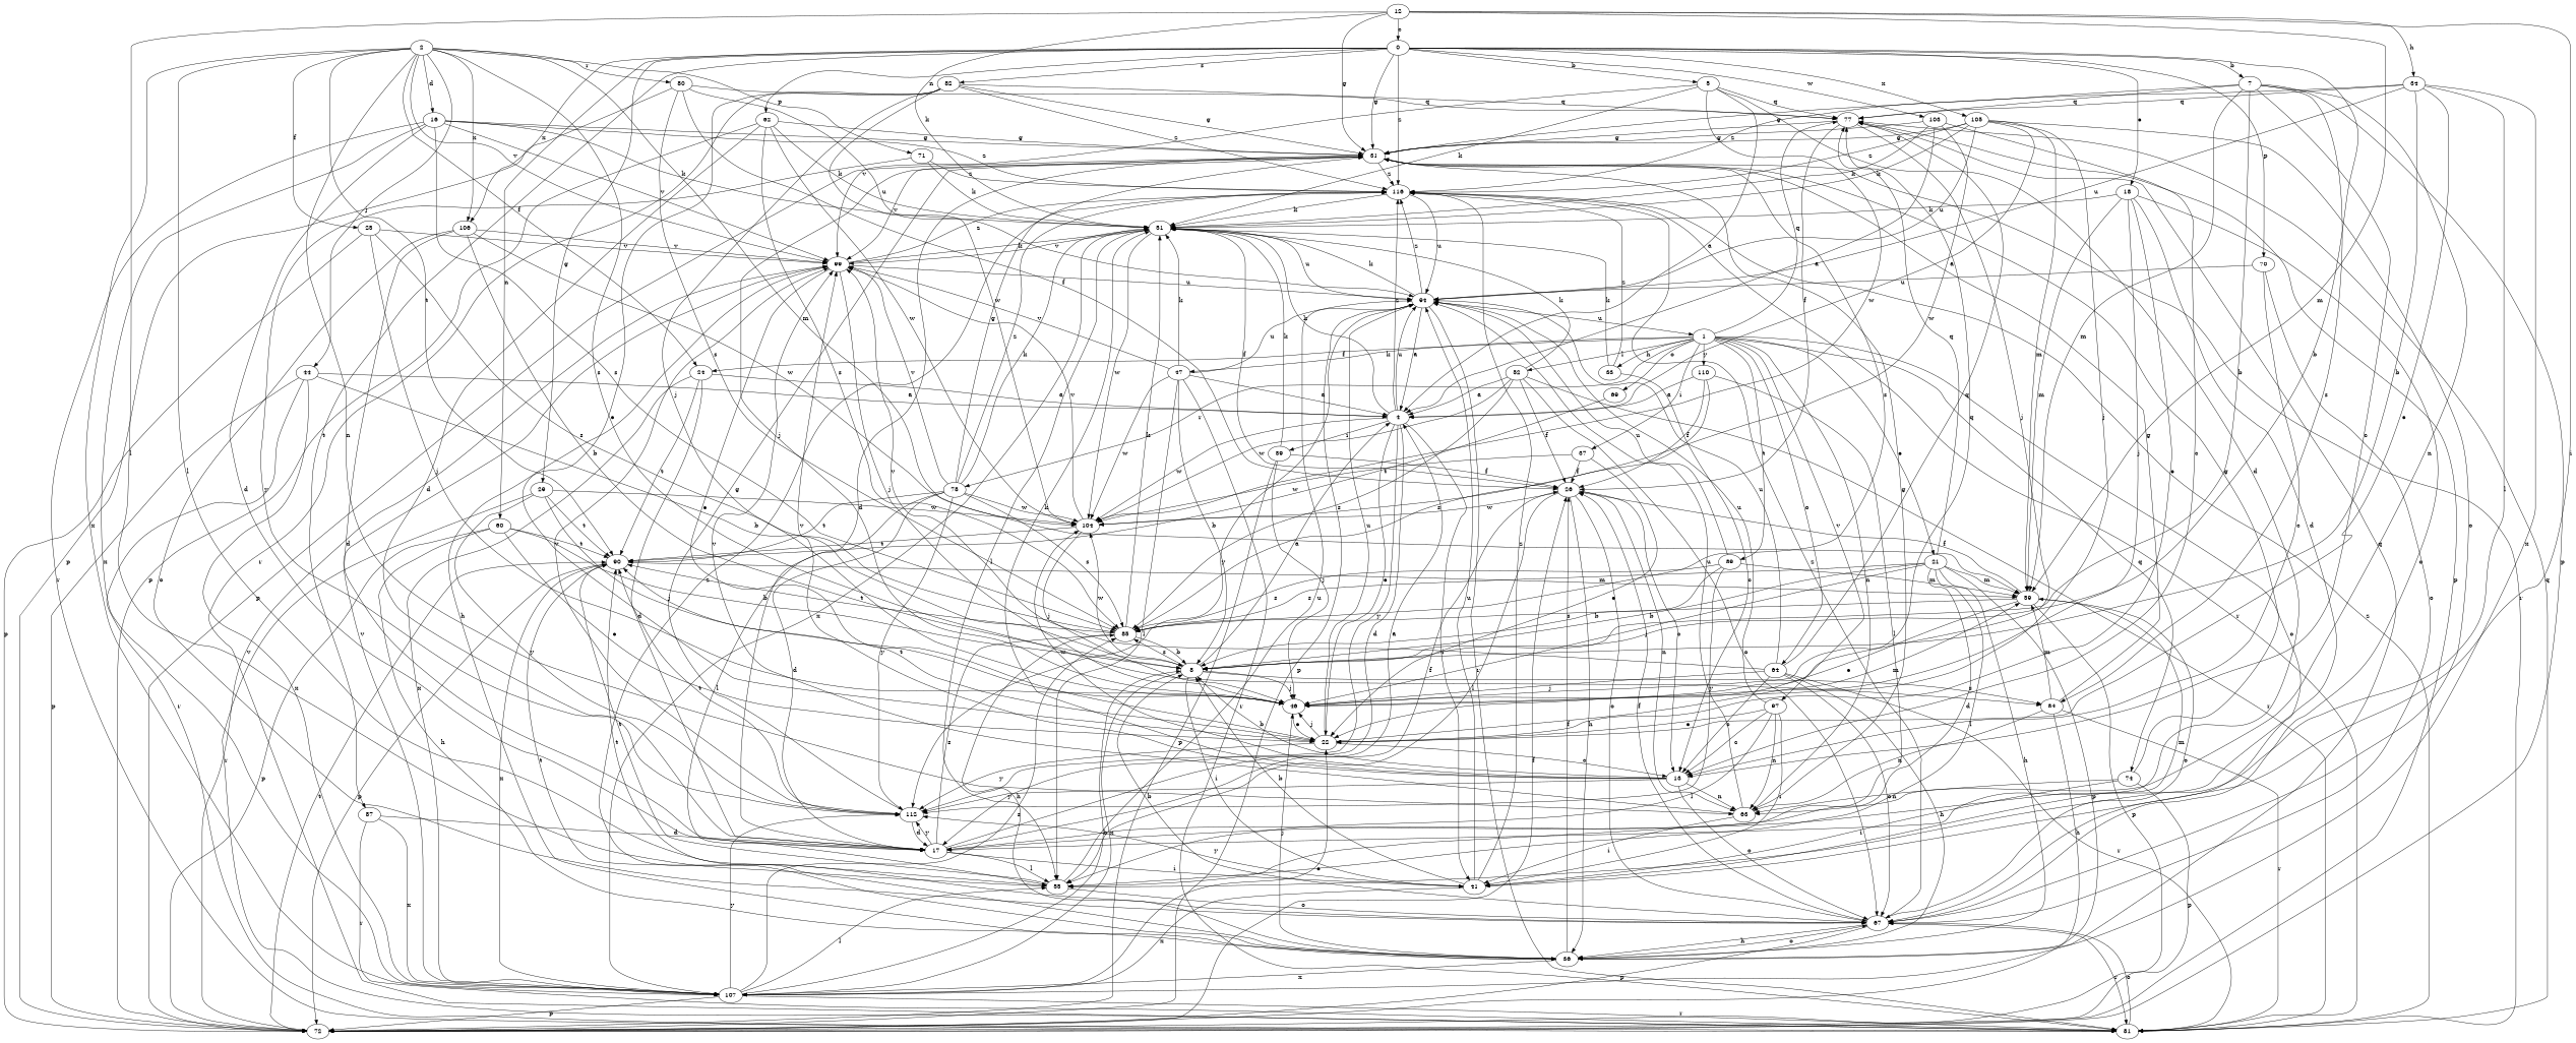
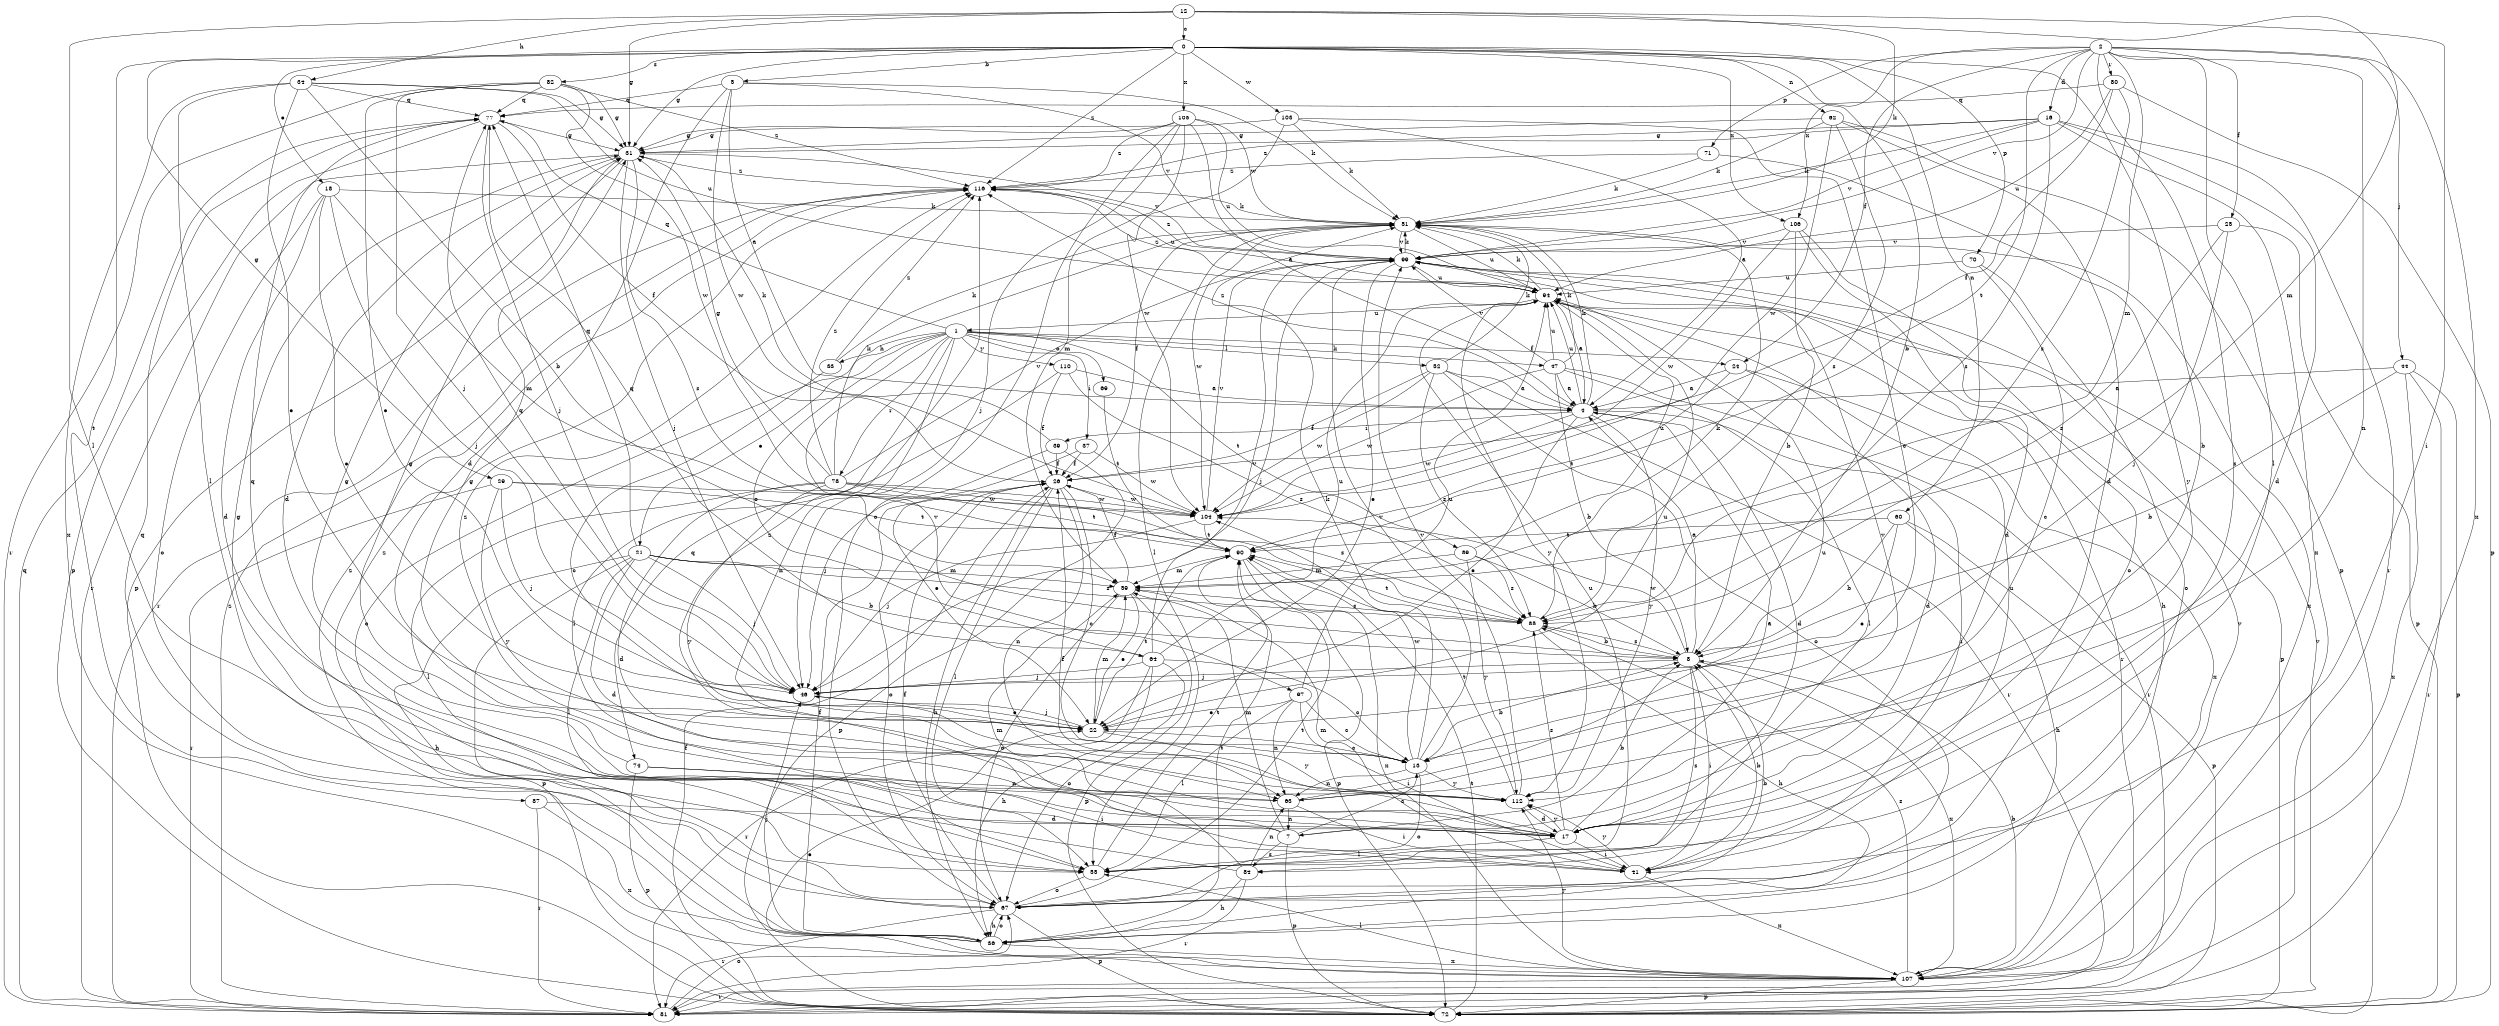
  strict digraph {
    0
    5
    7
    8
    18
    29
    31
    60
    62
    70
    82
    87
    103
    105
    106
    116
    77
    99
    4
    17
    51
    104
    63
    59
    84
    13
    72
    107
    41
    46
    85
    12
    55
    34
    67
    22
    90
    112
    81
    36
    94
    1
    21
    24
    33
    37
    47
    52
    64
    n50 [label=69]
    74
    78
    89
    97
    110
    26
    2
    16
    25
    44
    71
    80
    39
    0 -> 5 [label=b]
    0 -> 7 [label=b]
    0 -> 8 [label=b]
    0 -> 18 [label=e]
    0 -> 29 [label=g]
    0 -> 31 [label=g]
    0 -> 60 [label=n]
    0 -> 62 [label=n]
    0 -> 70 [label=p]
    0 -> 82 [label=s]
    0 -> 87 [label=t]
    0 -> 103 [label=w]
    0 -> 105 [label=x]
    0 -> 106 [label=x]
    0 -> 116 [label=z]
    5 -> 77 [label=q]
    5 -> 99 [label=v]
    5 -> 4 [label=a]
    5 -> 17 [label=d]
    5 -> 51 [label=k]
    5 -> 104 [label=w]
    7 -> 8 [label=b]
    7 -> 116 [label=z]
    7 -> 77 [label=q]
-   7 -> 63 [label=n]
+   63 -> 7 [label=n]
    7 -> 59 [label=m]
    7 -> 84 [label=s]
    7 -> 13 [label=c]
    7 -> 72 [label=p]
    8 -> 4 [label=a]
    8 -> 104 [label=w]
    8 -> 84 [label=s]
    8 -> 107 [label=x]
    8 -> 41 [label=i]
    8 -> 46 [label=j]
    8 -> 85 [label=s]
    18 -> 17 [label=d]
    18 -> 51 [label=k]
    18 -> 59 [label=m]
    18 -> 46 [label=j]
    18 -> 67 [label=o]
    18 -> 22 [label=e]
    29 -> 104 [label=w]
    29 -> 46 [label=j]
    29 -> 90 [label=t]
    29 -> 112 [label=y]
    29 -> 81 [label=r]
    31 -> 116 [label=z]
    31 -> 99 [label=v]
    31 -> 17 [label=d]
    31 -> 72 [label=p]
    31 -> 46 [label=j]
    31 -> 85 [label=s]
    31 -> 81 [label=r]
    60 -> 8 [label=b]
    60 -> 72 [label=p]
    60 -> 22 [label=e]
    60 -> 90 [label=t]
    60 -> 36 [label=h]
    62 -> 31 [label=g]
    62 -> 17 [label=d]
    62 -> 51 [label=k]
    62 -> 104 [label=w]
    62 -> 72 [label=p]
    62 -> 85 [label=s]
    70 -> 13 [label=c]
    70 -> 67 [label=o]
    70 -> 94 [label=u]
    82 -> 31 [label=g]
    82 -> 116 [label=z]
    82 -> 77 [label=q]
    82 -> 104 [label=w]
    82 -> 46 [label=j]
    82 -> 22 [label=e]
    82 -> 81 [label=r]
    87 -> 17 [label=d]
    87 -> 107 [label=x]
    87 -> 81 [label=r]
    103 -> 31 [label=g]
    103 -> 4 [label=a]
    103 -> 51 [label=k]
    103 -> 104 [label=w]
    103 -> 13 [label=c]
    105 -> 31 [label=g]
    105 -> 116 [label=z]
    105 -> 4 [label=a]
-   105 -> 51 [label=k]
+   105 -> 51 [label=w]
    105 -> 59 [label=m]
    105 -> 46 [label=j]
    105 -> 67 [label=o]
    105 -> 94 [label=u]
    106 -> 8 [label=b]
    106 -> 99 [label=v]
    106 -> 17 [label=d]
    106 -> 104 [label=w]
    106 -> 67 [label=o]
    116 -> 51 [label=k]
    116 -> 81 [label=r]
    116 -> 94 [label=u]
    77 -> 31 [label=g]
    77 -> 72 [label=p]
    77 -> 46 [label=j]
    77 -> 26 [label=f]
    99 -> 116 [label=z]
    99 -> 51 [label=k]
    99 -> 46 [label=j]
    99 -> 22 [label=e]
    99 -> 36 [label=h]
    99 -> 94 [label=u]
    4 -> 116 [label=z]
    4 -> 17 [label=d]
    4 -> 51 [label=k]
    4 -> 104 [label=w]
    4 -> 41 [label=i]
    4 -> 22 [label=e]
    4 -> 112 [label=y]
    4 -> 94 [label=u]
    4 -> 39 [label=i]
    17 -> 4 [label=a]
    17 -> 41 [label=i]
    17 -> 85 [label=s]
    17 -> 55 [label=l]
    17 -> 112 [label=y]
    17 -> 26 [label=f]
    51 -> 99 [label=v]
    51 -> 104 [label=w]
    51 -> 107 [label=x]
    51 -> 55 [label=l]
    51 -> 94 [label=u]
    51 -> 26 [label=f]
    104 -> 99 [label=v]
    104 -> 46 [label=j]
    104 -> 90 [label=t]
    63 -> 31 [label=g]
    63 -> 99 [label=v]
    63 -> 41 [label=i]
    63 -> 94 [label=u]
    59 -> 72 [label=p]
    59 -> 85 [label=s]
    59 -> 67 [label=o]
    59 -> 22 [label=e]
    59 -> 26 [label=f]
    84 -> 31 [label=g]
    84 -> 63 [label=n]
    84 -> 59 [label=m]
    84 -> 81 [label=r]
    84 -> 36 [label=h]
    13 -> 8 [label=b]
    13 -> 99 [label=v]
    13 -> 51 [label=k]
    13 -> 104 [label=w]
    13 -> 63 [label=n]
    13 -> 67 [label=o]
    13 -> 112 [label=y]
    72 -> 99 [label=v]
    72 -> 90 [label=t]
    72 -> 26 [label=f]
    107 -> 8 [label=b]
    107 -> 99 [label=v]
    107 -> 72 [label=p]
    107 -> 85 [label=s]
    107 -> 55 [label=l]
    107 -> 22 [label=e]
    107 -> 112 [label=y]
    107 -> 81 [label=r]
    41 -> 8 [label=b]
    41 -> 116 [label=z]
    41 -> 59 [label=m]
    41 -> 107 [label=x]
    41 -> 112 [label=y]
    41 -> 94 [label=u]
    46 -> 77 [label=q]
    46 -> 22 [label=e]
    85 -> 8 [label=b]
    85 -> 51 [label=k]
    85 -> 90 [label=t]
    85 -> 36 [label=h]
    12 -> 0 [label=c]
    12 -> 31 [label=g]
    12 -> 51 [label=k]
    12 -> 59 [label=m]
    12 -> 41 [label=i]
    12 -> 55 [label=l]
    12 -> 34 [label=h]
    55 -> 67 [label=o]
    55 -> 90 [label=t]
    55 -> 94 [label=u]
    34 -> 8 [label=b]
    34 -> 31 [label=g]
    34 -> 77 [label=q]
    34 -> 107 [label=x]
    34 -> 55 [label=l]
    34 -> 22 [label=e]
    34 -> 94 [label=u]
    67 -> 8 [label=b]
    67 -> 116 [label=z]
    67 -> 72 [label=p]
    67 -> 90 [label=t]
    67 -> 81 [label=r]
    67 -> 36 [label=h]
    67 -> 26 [label=f]
    22 -> 59 [label=m]
    22 -> 13 [label=c]
    22 -> 46 [label=j]
    22 -> 90 [label=t]
    22 -> 112 [label=y]
    22 -> 94 [label=u]
    90 -> 59 [label=m]
    90 -> 72 [label=p]
    90 -> 107 [label=x]
    112 -> 31 [label=g]
    112 -> 99 [label=v]
    112 -> 17 [label=d]
    112 -> 90 [label=t]
    81 -> 116 [label=z]
    81 -> 77 [label=q]
    81 -> 67 [label=o]
    36 -> 116 [label=z]
    36 -> 77 [label=q]
    36 -> 107 [label=x]
    36 -> 46 [label=j]
    36 -> 67 [label=o]
    36 -> 90 [label=t]
    36 -> 26 [label=f]
    94 -> 116 [label=z]
    94 -> 4 [label=a]
    94 -> 51 [label=k]
    94 -> 72 [label=p]
    94 -> 112 [label=y]
    94 -> 81 [label=r]
    94 -> 1 [label=u]
    1 -> 77 [label=q]
    1 -> 63 [label=n]
    1 -> 67 [label=o]
    1 -> 21 [label=e]
    1 -> 24 [label=f]
    1 -> 33 [label=h]
    1 -> 37 [label=i]
    1 -> 47 [label=k]
    1 -> 52 [label=l]
    1 -> 64 [label=o]
    1 -> n50 [label=o]
    1 -> 74 [label=q]
    1 -> 78 [label=r]
    1 -> 89 [label=t]
    1 -> 97 [label=v]
    1 -> 110 [label=y]
    21 -> 8 [label=b]
    21 -> 77 [label=q]
    21 -> 17 [label=d]
    21 -> 59 [label=m]
    21 -> 72 [label=p]
    21 -> 46 [label=j]
    21 -> 85 [label=s]
    21 -> 55 [label=l]
    21 -> 36 [label=h]
    24 -> 4 [label=a]
    24 -> 17 [label=d]
    24 -> 107 [label=x]
    24 -> 90 [label=t]
    33 -> 116 [label=z]
    33 -> 51 [label=k]
    33 -> 13 [label=c]
    37 -> 104 [label=w]
    37 -> 22 [label=e]
    37 -> 26 [label=f]
    47 -> 8 [label=b]
    47 -> 99 [label=v]
    47 -> 4 [label=a]
    47 -> 51 [label=k]
    47 -> 104 [label=w]
    47 -> 55 [label=l]
    47 -> 81 [label=r]
    47 -> 94 [label=u]
    52 -> 4 [label=a]
    52 -> 51 [label=k]
    52 -> 104 [label=w]
    52 -> 85 [label=s]
    52 -> 67 [label=o]
    52 -> 81 [label=r]
    52 -> 26 [label=f]
    64 -> 77 [label=q]
    64 -> 99 [label=v]
    64 -> 13 [label=c]
    64 -> 46 [label=j]
    64 -> 67 [label=o]
    64 -> 81 [label=r]
    64 -> 36 [label=h]
    64 -> 94 [label=u]
    n50 -> 90 [label=t]
    74 -> 31 [label=g]
    74 -> 63 [label=n]
    74 -> 72 [label=p]
    74 -> 41 [label=i]
    78 -> 31 [label=g]
    78 -> 116 [label=z]
    78 -> 99 [label=v]
    78 -> 17 [label=d]
    78 -> 51 [label=k]
    78 -> 104 [label=w]
    78 -> 85 [label=s]
    78 -> 55 [label=l]
    78 -> 90 [label=t]
    78 -> 112 [label=y]
    89 -> 8 [label=b]
    89 -> 59 [label=m]
    89 -> 85 [label=s]
    89 -> 112 [label=y]
    89 -> 94 [label=u]
    97 -> 63 [label=n]
    97 -> 13 [label=c]
    97 -> 41 [label=i]
    97 -> 55 [label=l]
    97 -> 22 [label=e]
    97 -> 94 [label=u]
    110 -> 4 [label=a]
    110 -> 85 [label=s]
    110 -> 55 [label=l]
    110 -> 26 [label=f]
    26 -> 104 [label=w]
    26 -> 63 [label=n]
    26 -> 13 [label=c]
    26 -> 55 [label=l]
    26 -> 67 [label=o]
    26 -> 36 [label=h]
    2 -> 106 [label=x]
    2 -> 99 [label=v]
    2 -> 63 [label=n]
    2 -> 59 [label=m]
    2 -> 84 [label=s]
    2 -> 107 [label=x]
    2 -> 55 [label=l]
    2 -> 90 [label=t]
    2 -> 24 [label=f]
    2 -> 16 [label=d]
    2 -> 25 [label=f]
    2 -> 44 [label=j]
    2 -> 71 [label=p]
    2 -> 80 [label=r]
    16 -> 31 [label=g]
    16 -> 116 [label=z]
    16 -> 99 [label=v]
    16 -> 17 [label=d]
    16 -> 51 [label=k]
    16 -> 107 [label=x]
    16 -> 85 [label=s]
    16 -> 81 [label=r]
    25 -> 99 [label=v]
    25 -> 72 [label=p]
    25 -> 46 [label=j]
    25 -> 85 [label=s]
    44 -> 8 [label=b]
    44 -> 4 [label=a]
    44 -> 72 [label=p]
    44 -> 107 [label=x]
    44 -> 81 [label=r]
    71 -> 116 [label=z]
    71 -> 51 [label=k]
    71 -> 112 [label=y]
    80 -> 77 [label=q]
    80 -> 72 [label=p]
    80 -> 85 [label=s]
    80 -> 94 [label=u]
    80 -> 26 [label=f]
-   39 -> 51 [label=k]
+   39 -> 31 [label=k]
    39 -> 72 [label=p]
    39 -> 46 [label=j]
    39 -> 26 [label=f]
  }
